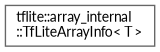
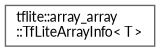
  digraph {
    rankdir=LR
    fontname=Lato
-   n1 [color=grey40 fillcolor=white fontname=Lato fontsize=10 height=0.2 label="tflite::array_internal\l::TfLiteArrayInfo\< T \>" shape=box style=filled width=0.4]
+   n1 [color=grey40 fillcolor=white fontname=Lato fontsize=10 height=0.2 label="tflite::array_array\l::TfLiteArrayInfo\< T \>" shape=box style=filled width=0.4]
  }
